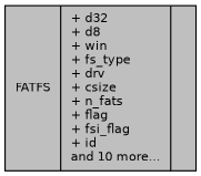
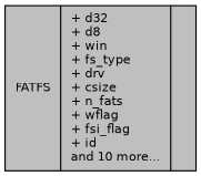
  digraph {
    rankdir=LR
-   n1 [color=black fillcolor=grey75 fontcolor=black fontname=Helvetica fontsize=10 height=0.2 label="{FATFS\n|+ d32\l+ d8\l+ win\l+ fs_type\l+ drv\l+ csize\l+ n_fats\l+ flag\l+ fsi_flag\l+ id\land 10 more...\l|}" shape=record style=filled width=0.4]
+   n1 [color=black fillcolor=grey75 fontcolor=black fontname=Helvetica fontsize=10 height=0.2 label="{FATFS\n|+ d32\l+ d8\l+ win\l+ fs_type\l+ drv\l+ csize\l+ n_fats\l+ wflag\l+ fsi_flag\l+ id\land 10 more...\l|}" shape=record style=filled width=0.4]
  }
